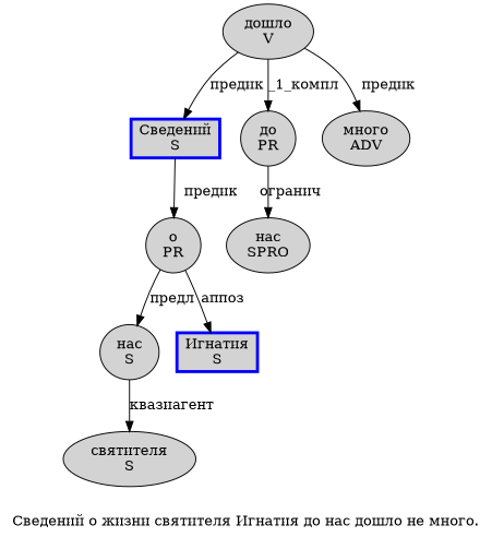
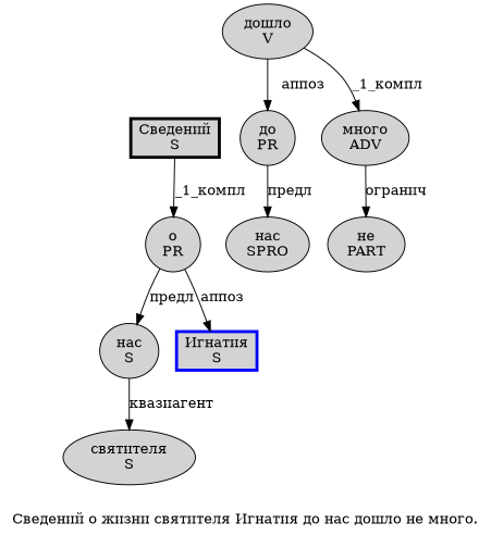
  digraph {
    label="Сведений о жизни святителя Игнатия до нас дошло не много."
    node [fillcolor=lightgray penwidth=1 shape=ellipse style=filled]
-   n1 [color=blue label="Сведений\nS" penwidth=3 shape=box]
+   n1 [color=black label="Сведений\nS" penwidth=3 shape=box]
    n2 [label="о\nPR"]
    n3 [label="нас\nS"]
    n4 [color=blue label="Игнатия\nS" penwidth=3 shape=box]
    n5 [label="святителя\nS"]
    n6 [label="до\nPR"]
    n7 [label="нас\nSPRO"]
    n8 [label="дошло\nV"]
    n9 [label="много\nADV"]
-   n1 -> n2 [label="предик"]
+   n10 [label="не\nPART"]
+   n1 -> n2 [label="_1_компл"]
    n2 -> n3 [label="предл"]
    n2 -> n4 [label="аппоз"]
    n3 -> n5 [label="квазиагент"]
-   n6 -> n7 [label="огранич"]
-   n8 -> n1 [label="предик"]
-   n8 -> n6 [label="_1_компл"]
-   n8 -> n9 [label="предик"]
+   n6 -> n7 [label="предл"]
+   n8 -> n6 [label="аппоз"]
+   n8 -> n9 [label="_1_компл"]
+   n9 -> n10 [label="огранич"]
  }
